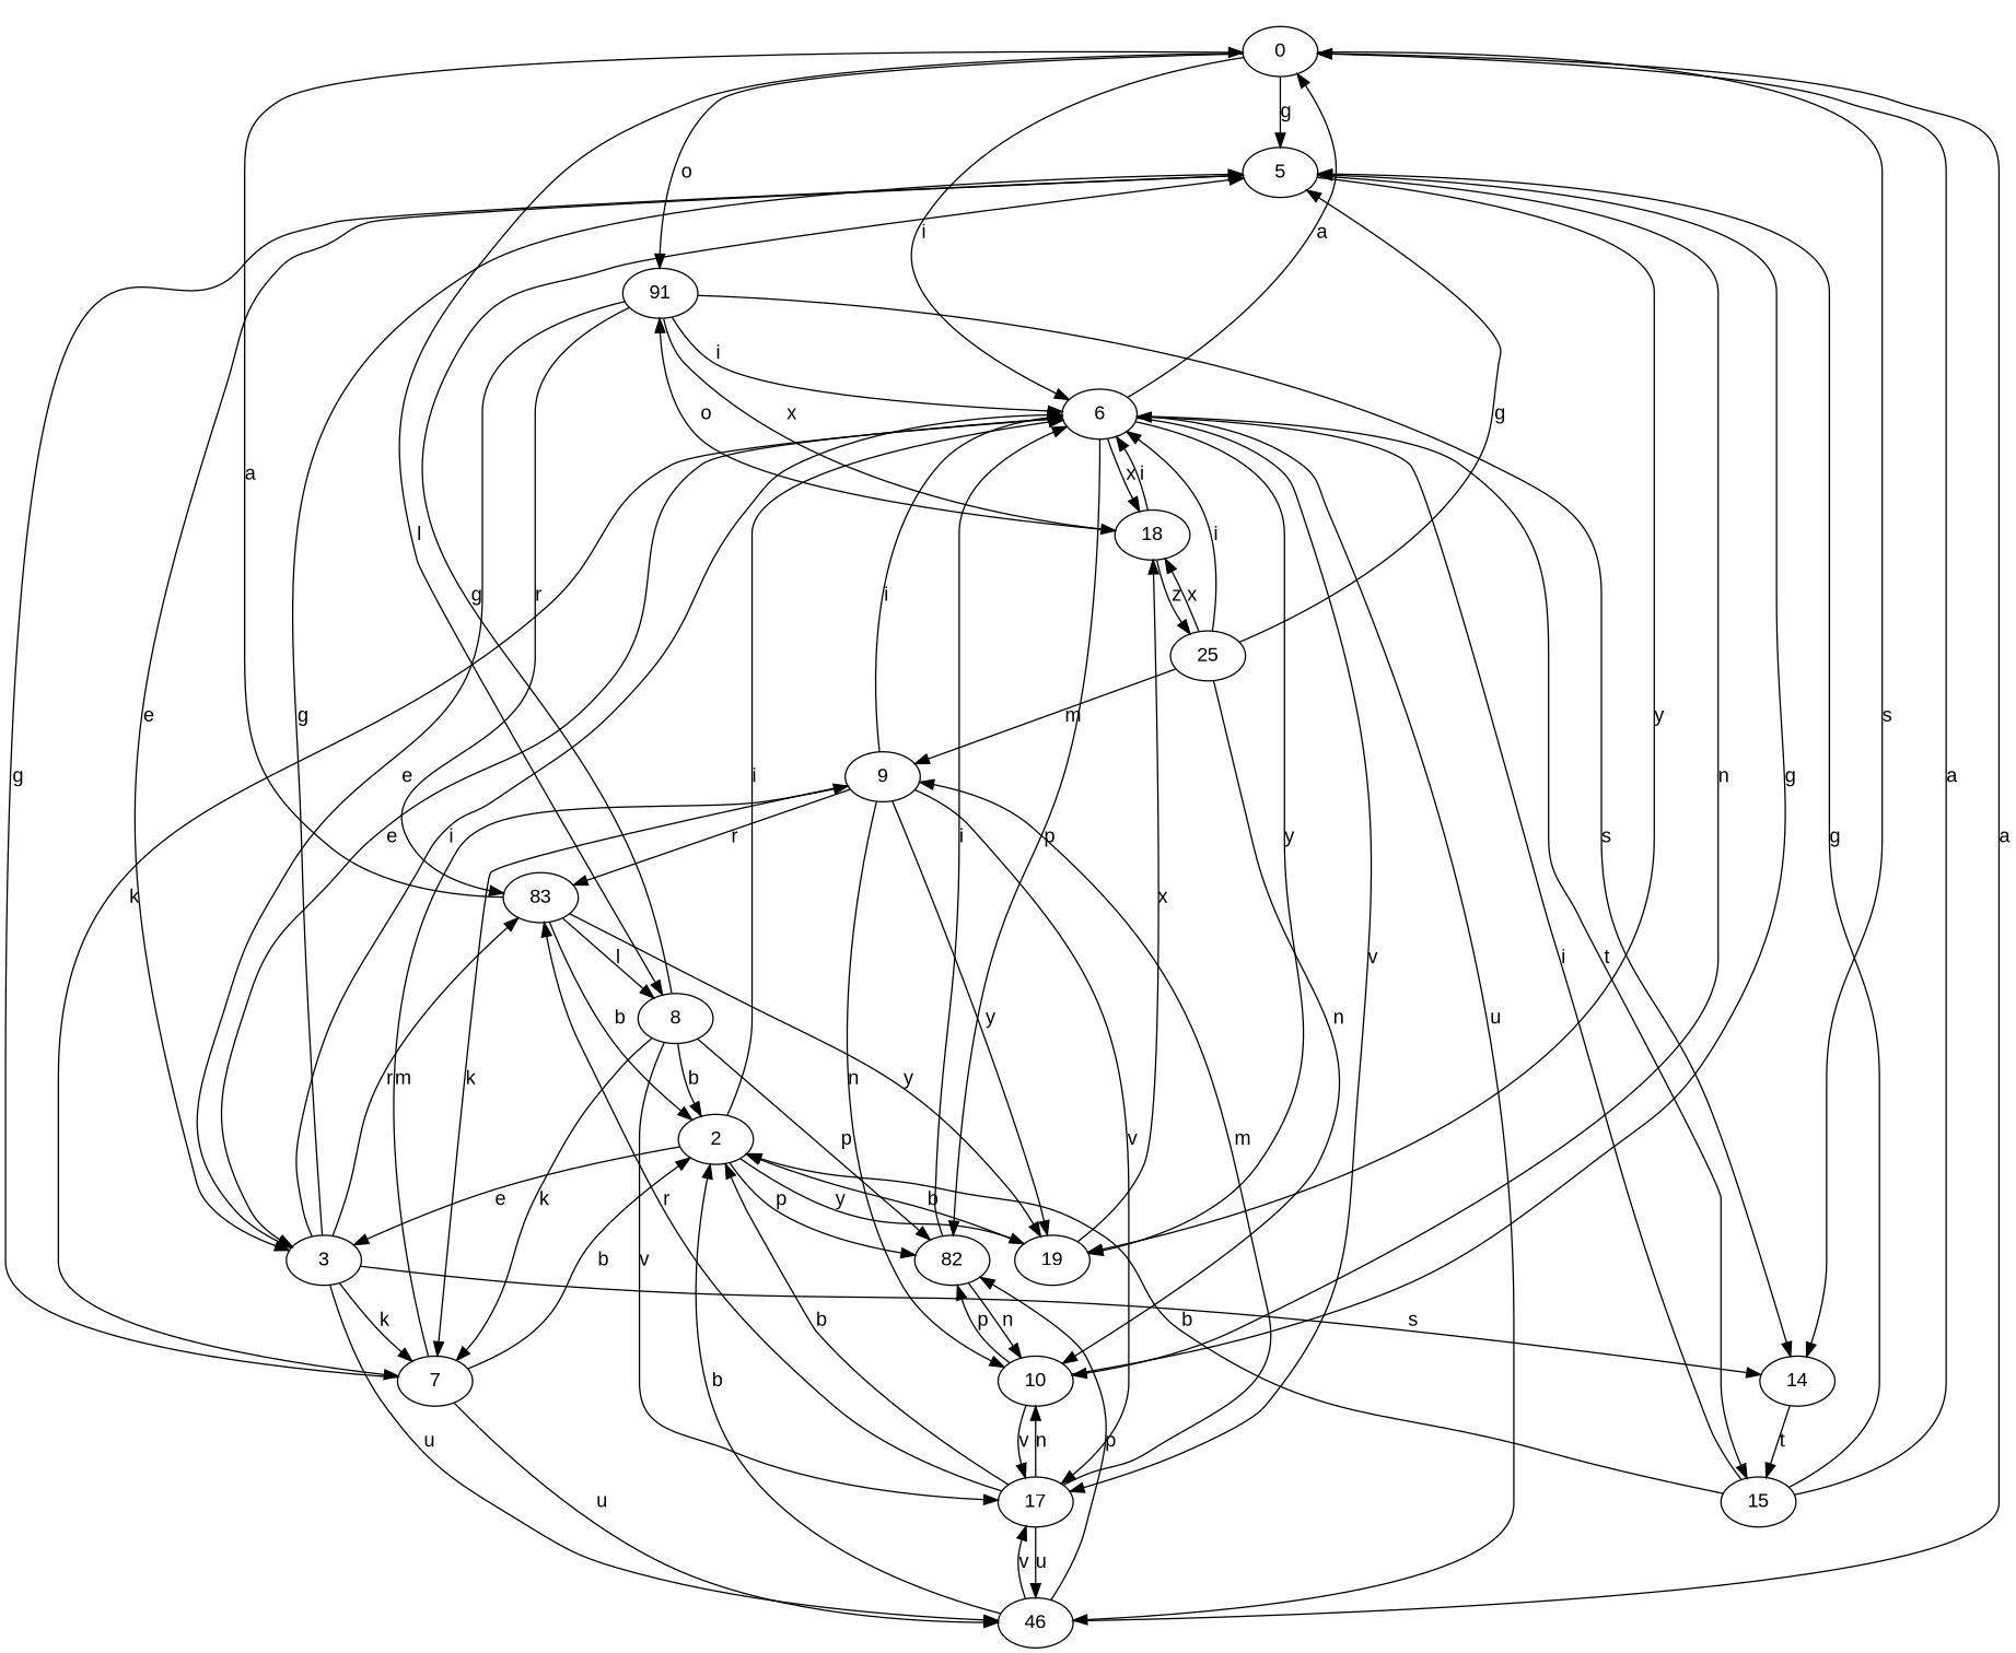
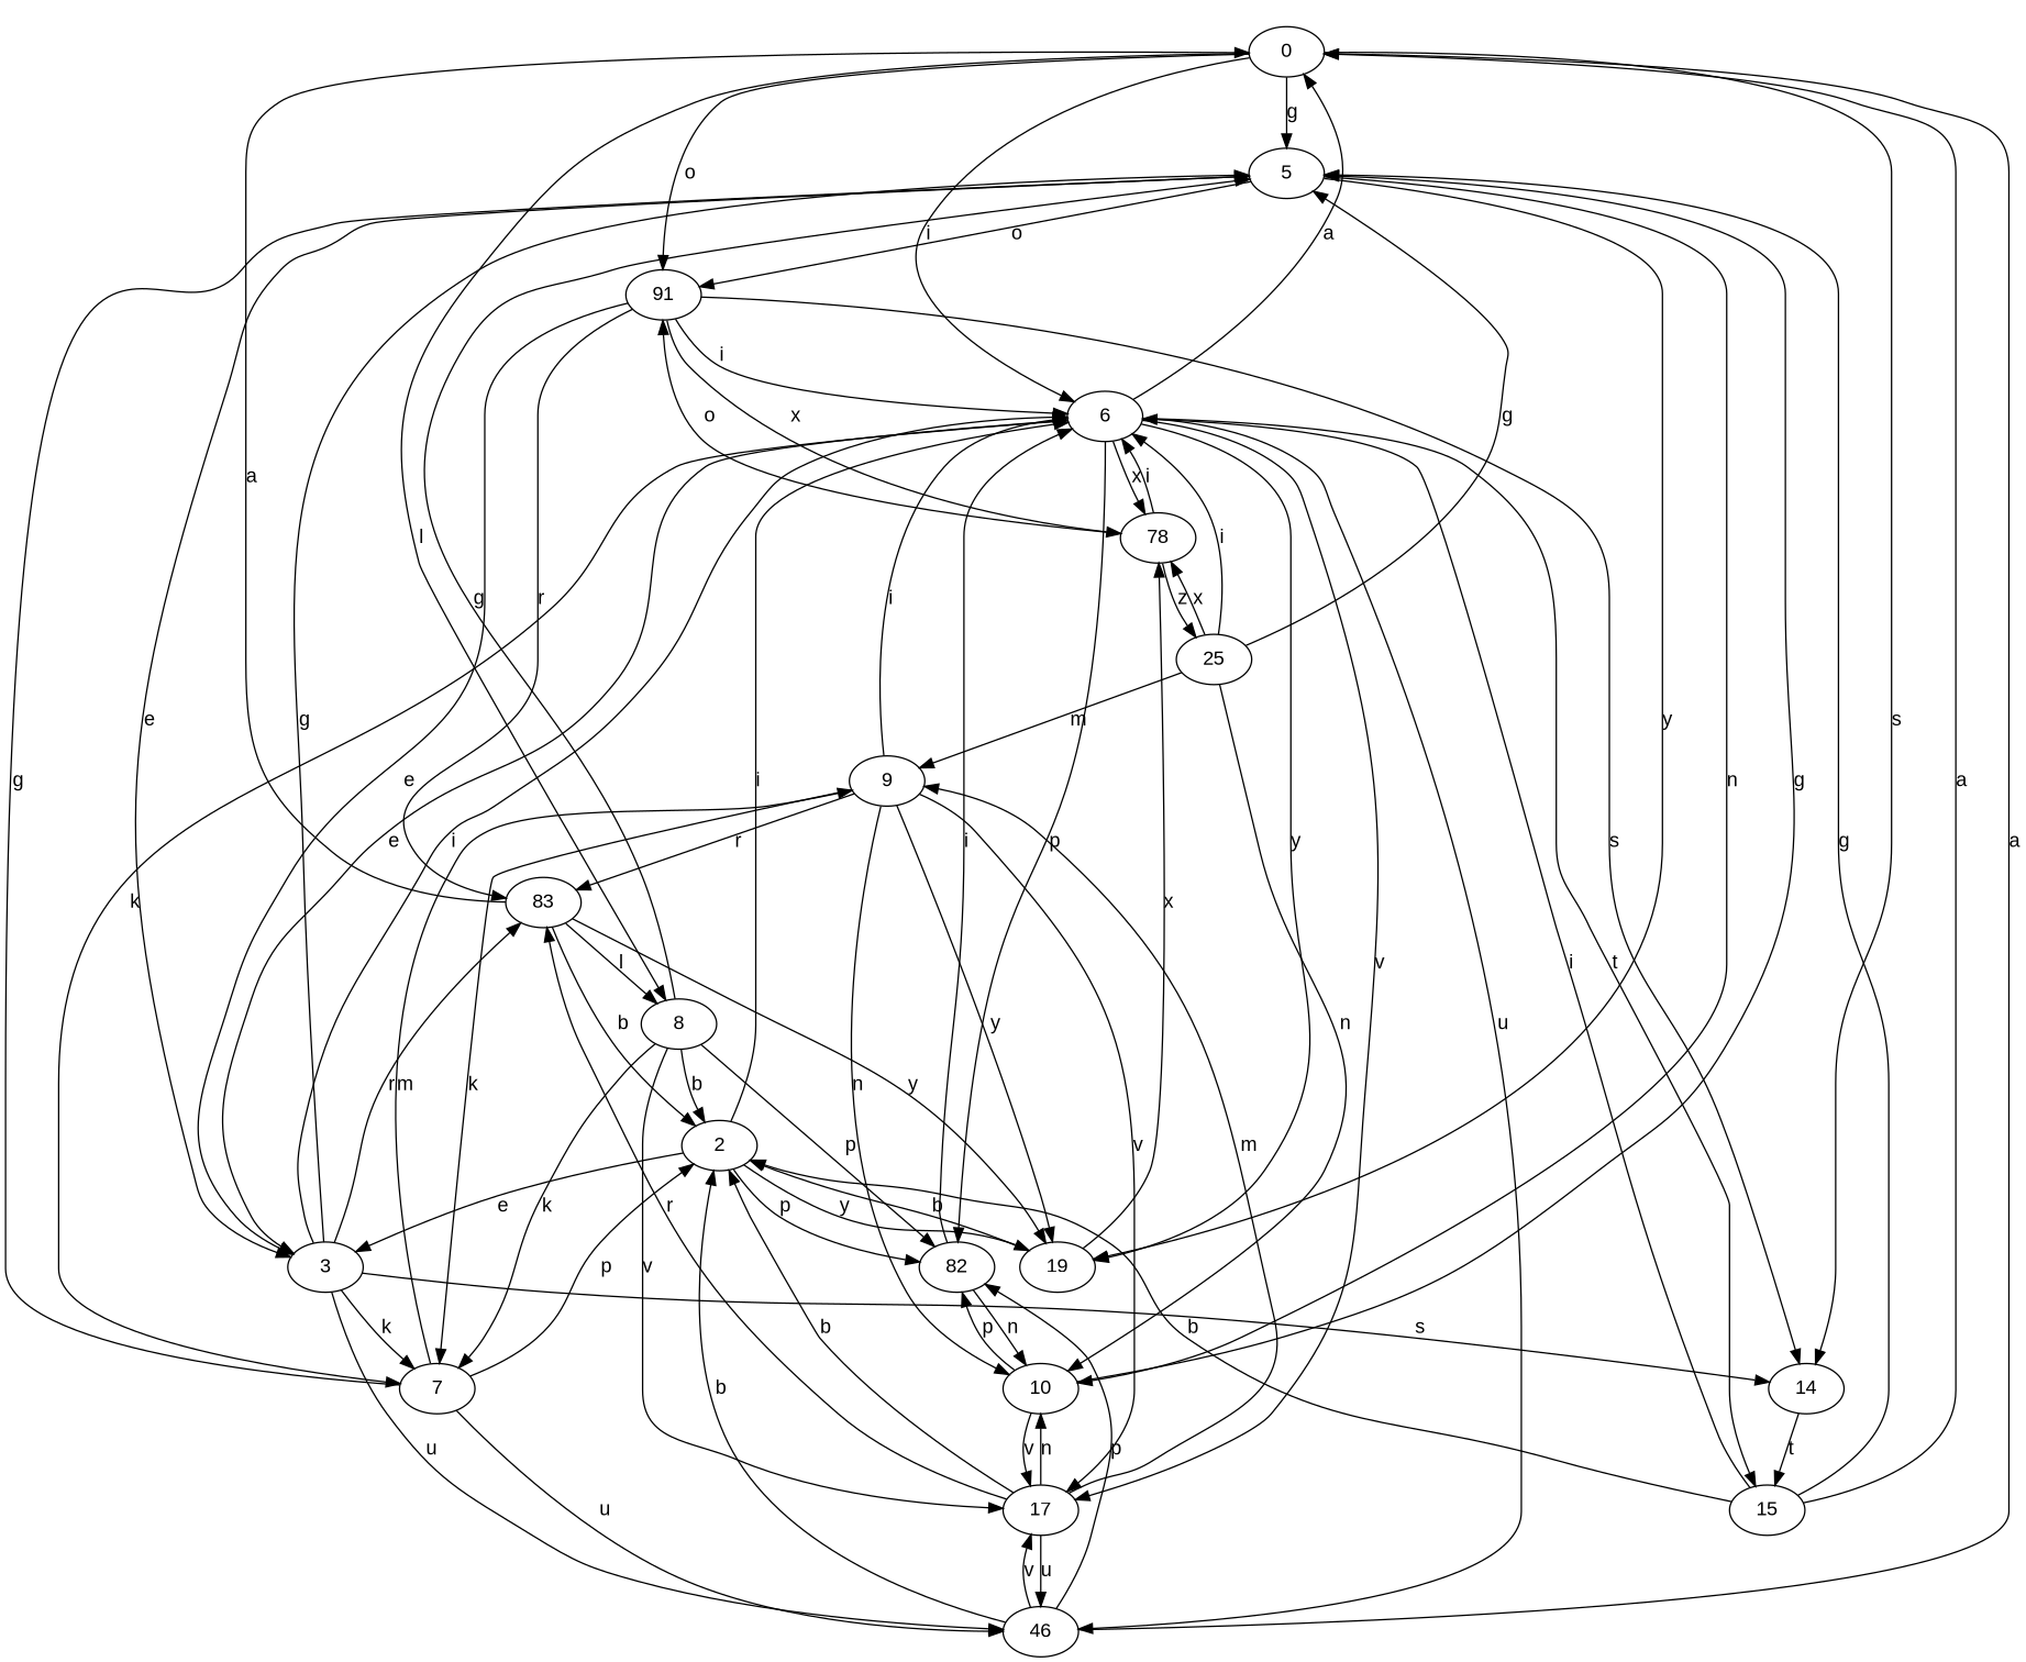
  strict digraph {
    fontname="Liberation Sans"
    node [fontname="Liberation Sans"]
    edge [fontname="Liberation Sans"]
    0
    5
    6
    8
    n5 [label=91]
    14
    3
    19
    10
    n10 [label=82]
    7
    n12 [label=46]
    15
    17
-   18
+   18 [label=78]
    2
    n17 [label=83]
    9
    25
    0 -> 5 [label=g]
    0 -> 6 [label=i]
    0 -> 8 [label=l]
    0 -> n5 [label=o]
    0 -> 14 [label=s]
+   5 -> n5 [label=o]
    5 -> 3 [label=e]
    5 -> 19 [label=y]
    5 -> 10 [label=n]
    6 -> 0 [label=a]
    6 -> 3 [label=e]
    6 -> 19 [label=y]
    6 -> n10 [label=p]
    6 -> 7 [label=k]
    6 -> n12 [label=u]
    6 -> 15 [label=t]
    6 -> 17 [label=v]
    6 -> 18 [label=x]
    8 -> 5 [label=g]
    8 -> n10 [label=p]
    8 -> 7 [label=k]
    8 -> 17 [label=v]
    8 -> 2 [label=b]
    n5 -> 6 [label=i]
    n5 -> 14 [label=s]
    n5 -> 3 [label=e]
    n5 -> 18 [label=x]
    n5 -> n17 [label=r]
    14 -> 15 [label=t]
    3 -> 5 [label=g]
    3 -> 6 [label=i]
    3 -> 14 [label=s]
    3 -> 7 [label=k]
    3 -> n12 [label=u]
    3 -> n17 [label=r]
    19 -> 18 [label=x]
    19 -> 2 [label=b]
    10 -> 5 [label=g]
    10 -> n10 [label=p]
    10 -> 17 [label=v]
    n10 -> 6 [label=i]
    n10 -> 10 [label=n]
    7 -> 5 [label=g]
    7 -> n12 [label=u]
-   7 -> 2 [label=b]
+   7 -> 2 [label=p]
    7 -> 9 [label=m]
    n12 -> 0 [label=a]
    n12 -> n10 [label=p]
    n12 -> 17 [label=v]
    n12 -> 2 [label=b]
    15 -> 0 [label=a]
    15 -> 5 [label=g]
    15 -> 6 [label=i]
    15 -> 2 [label=b]
    17 -> 10 [label=n]
    17 -> n12 [label=u]
    17 -> 2 [label=b]
    17 -> n17 [label=r]
    17 -> 9 [label=m]
    18 -> 6 [label=i]
    18 -> n5 [label=o]
    18 -> 25 [label=z]
    2 -> 6 [label=i]
    2 -> 3 [label=e]
    2 -> 19 [label=y]
    2 -> n10 [label=p]
    n17 -> 0 [label=a]
    n17 -> 8 [label=l]
    n17 -> 19 [label=y]
    n17 -> 2 [label=b]
    9 -> 6 [label=i]
    9 -> 19 [label=y]
    9 -> 10 [label=n]
    9 -> 7 [label=k]
    9 -> 17 [label=v]
    9 -> n17 [label=r]
    25 -> 5 [label=g]
    25 -> 6 [label=i]
    25 -> 10 [label=n]
    25 -> 18 [label=x]
    25 -> 9 [label=m]
  }
